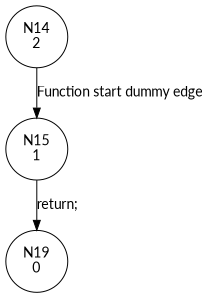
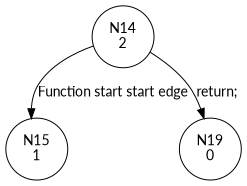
  digraph {
    fontname=Lato
    node [fontname=Lato shape=circle]
    edge [fontname=Lato]
    n1 [label="N14\n2"]
    n2 [label="N15\n1"]
    n3 [label="N19\n0"]
-   n1 -> n2 [label="Function start dummy edge"]
-   n2 -> n3 [label="return;"]
+   n1 -> n2 [label="Function start start edge"]
+   n1 -> n3 [label="return;"]
  }
